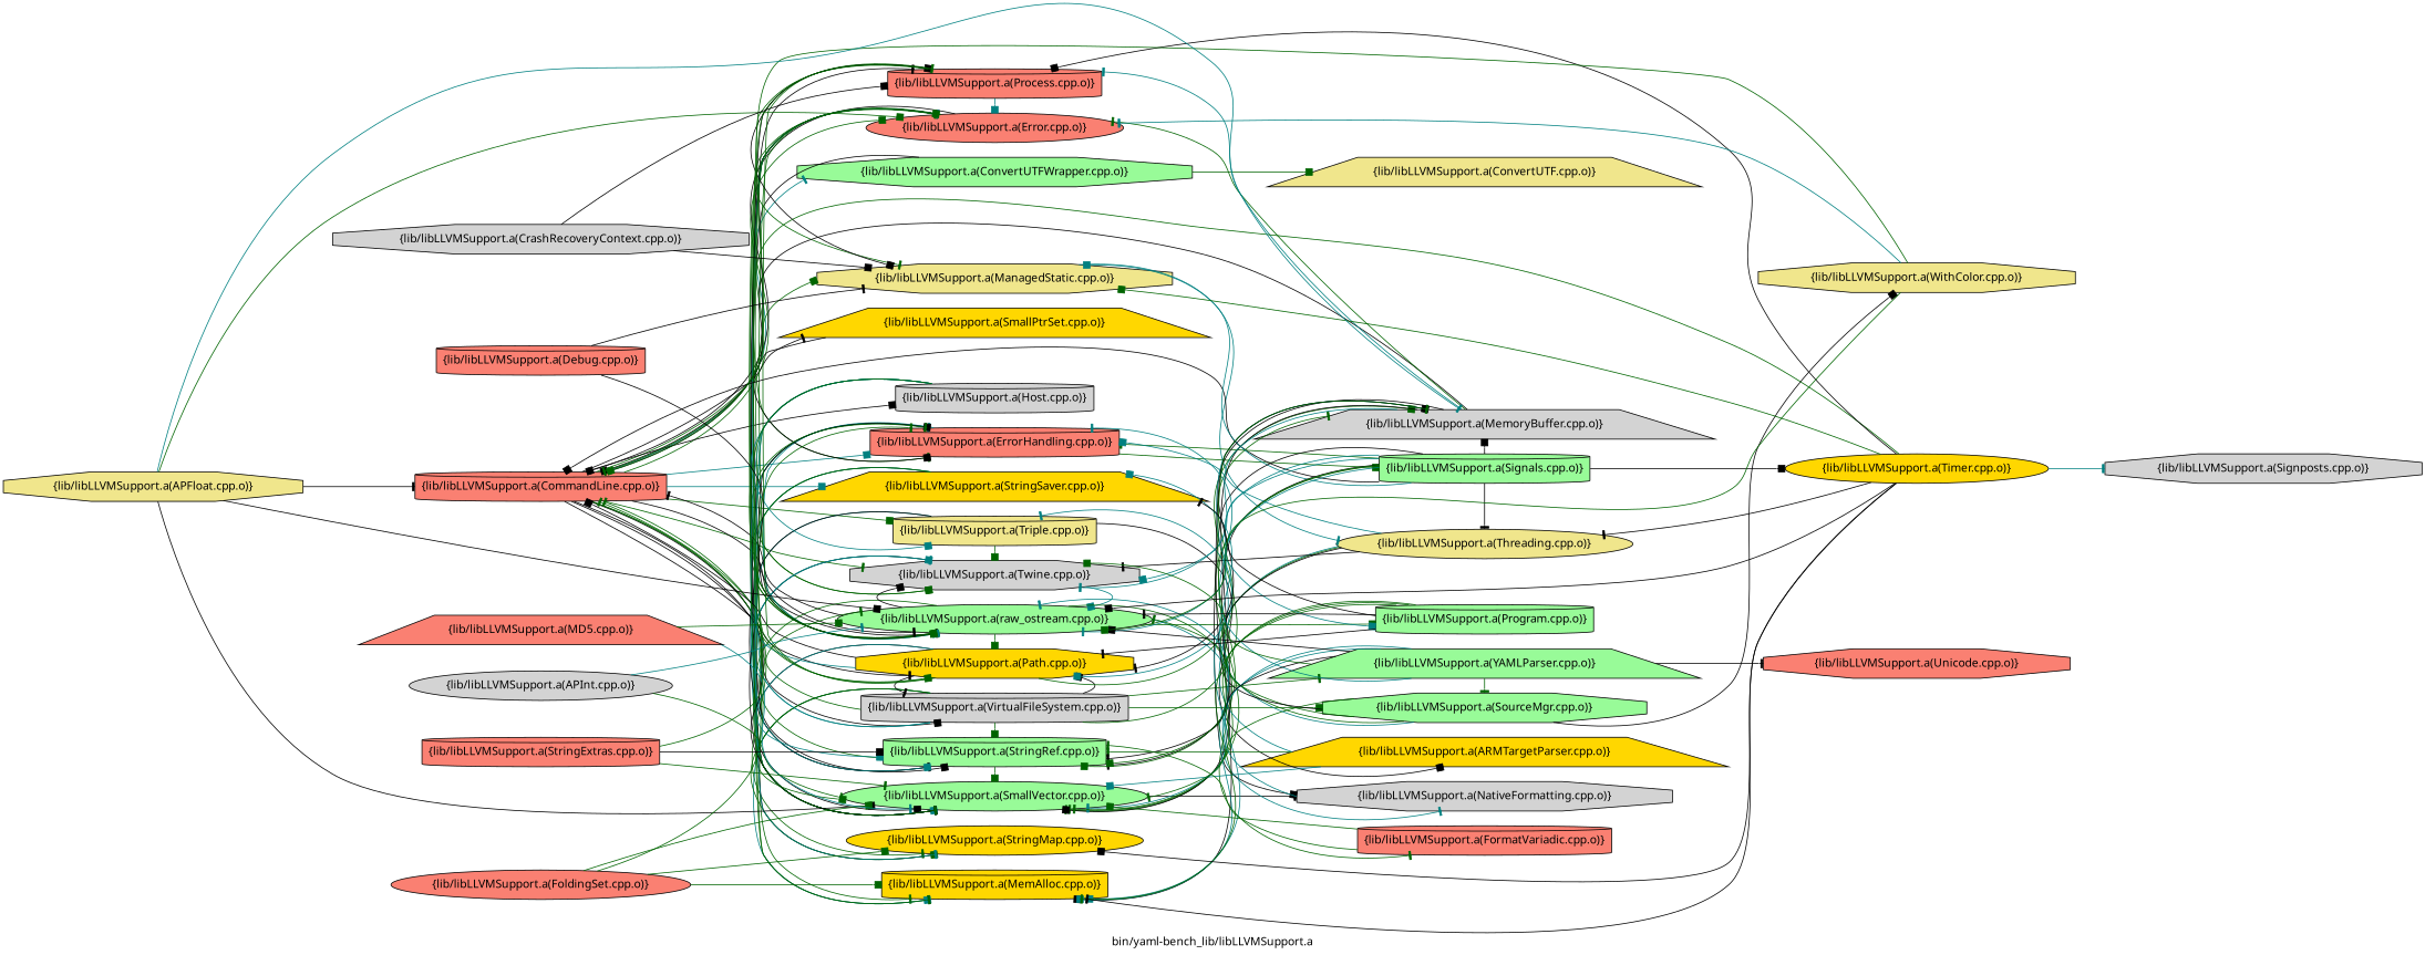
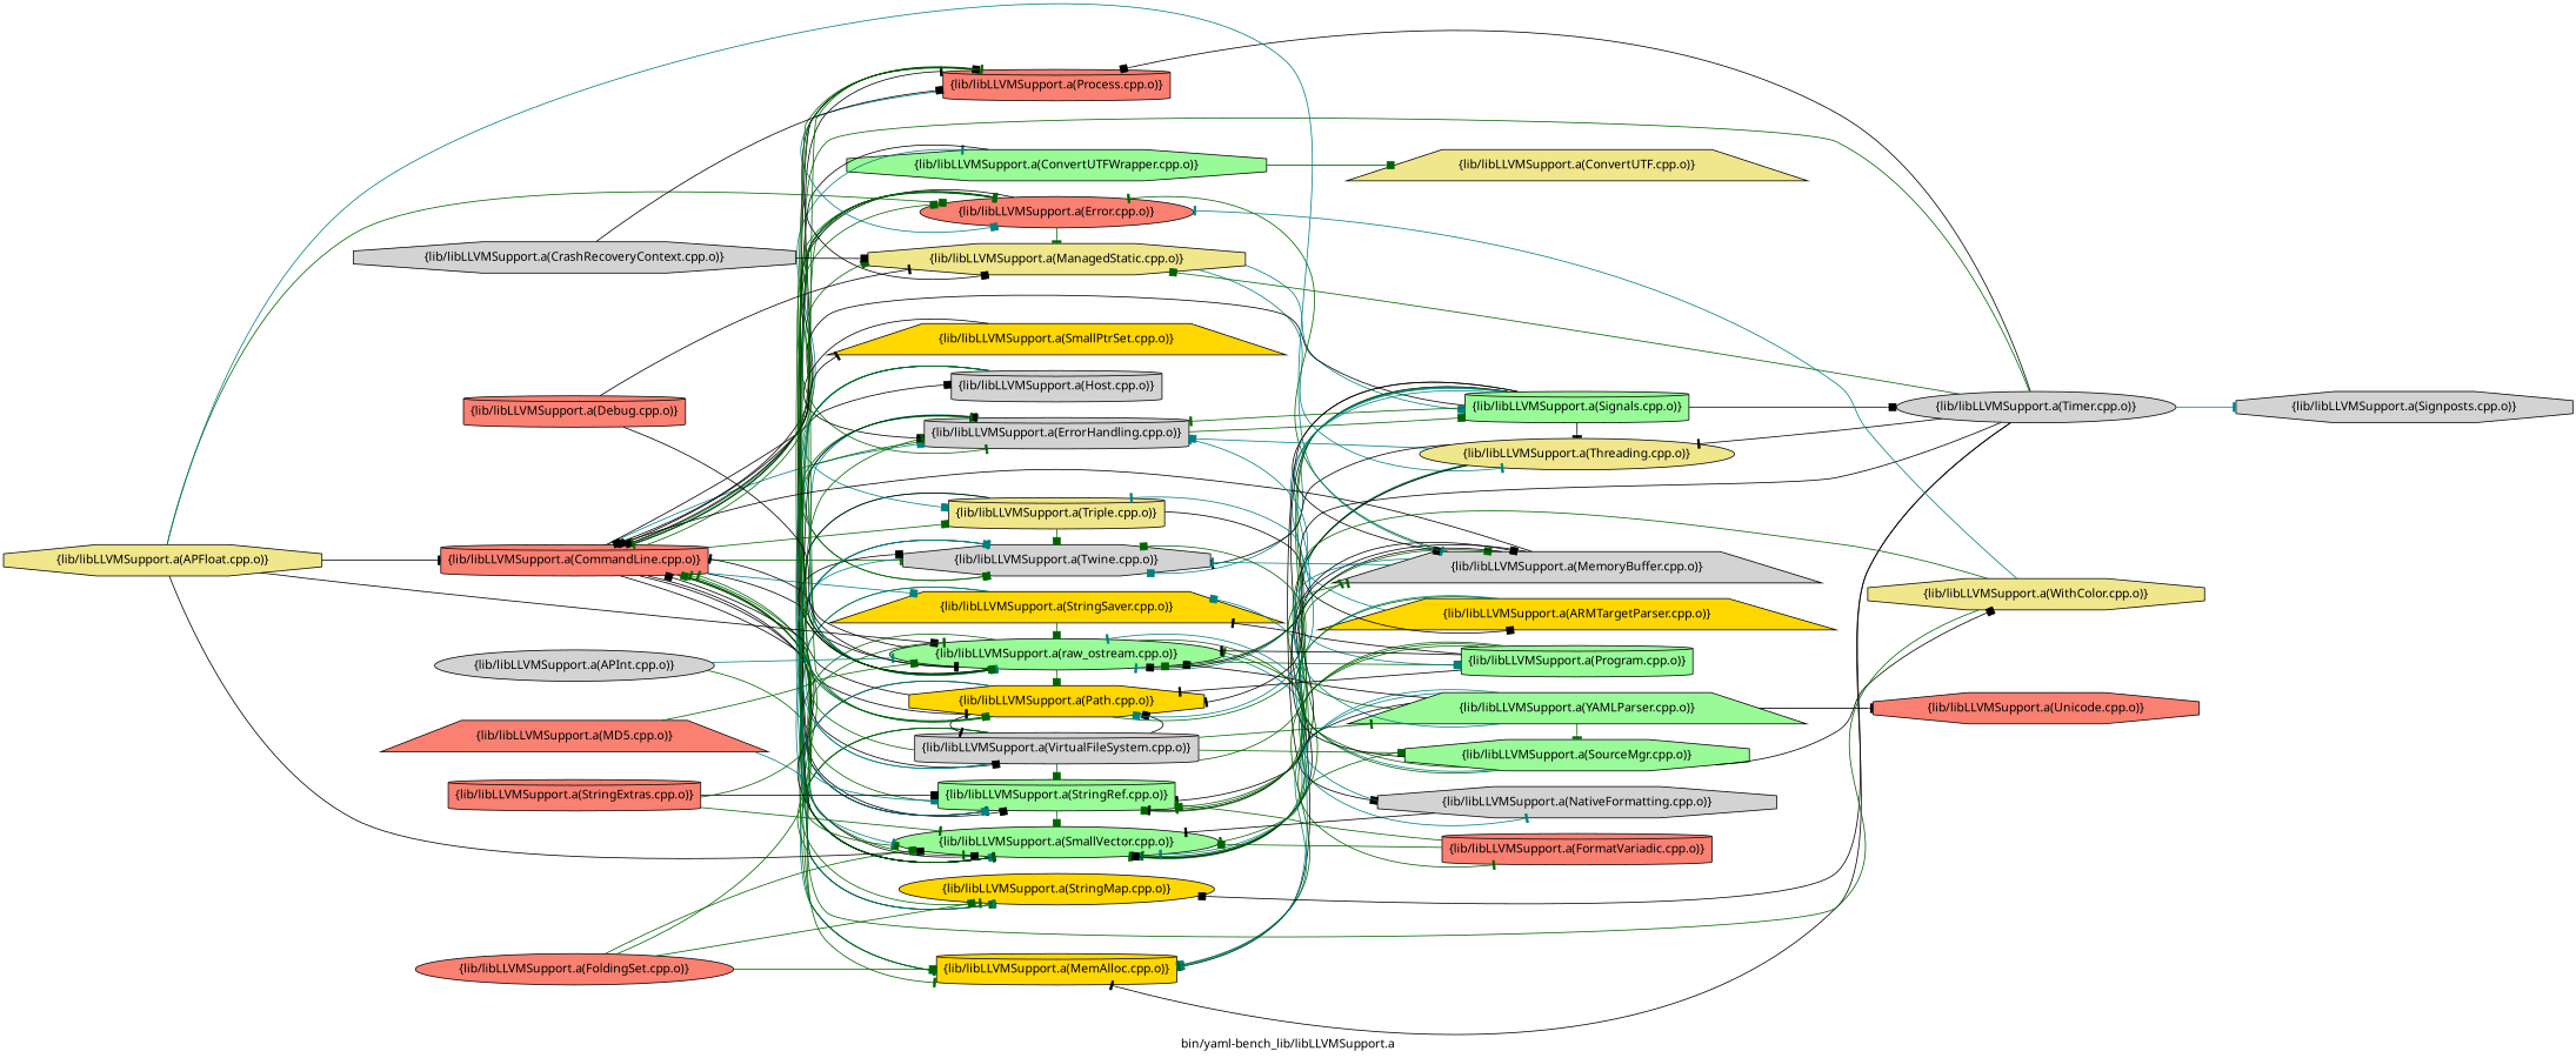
  digraph {
    fontname="Noto Sans"
    label="bin/yaml-bench_lib/libLLVMSupport.a"
    rankdir=LR
    node [fillcolor=salmon fontname="Noto Sans" group=1 shape=cylinder style=filled]
    edge [arrowhead=box color=darkgreen fontname="Noto Sans"]
    n1 [label="{lib/libLLVMSupport.a(CommandLine.cpp.o)}"]
    n2 [fillcolor=palegreen label="{lib/libLLVMSupport.a(ConvertUTFWrapper.cpp.o)}" shape=octagon]
    n3 [label="{lib/libLLVMSupport.a(Error.cpp.o)}" shape=ellipse]
-   n4 [label="{lib/libLLVMSupport.a(ErrorHandling.cpp.o)}"]
+   n4 [fillcolor=lightgrey label="{lib/libLLVMSupport.a(ErrorHandling.cpp.o)}"]
    n5 [fillcolor=khaki label="{lib/libLLVMSupport.a(ManagedStatic.cpp.o)}" shape=octagon]
    n6 [fillcolor=gold group=0 label="{lib/libLLVMSupport.a(MemAlloc.cpp.o)}"]
    n7 [fillcolor=gold label="{lib/libLLVMSupport.a(SmallPtrSet.cpp.o)}" shape=trapezium]
    n8 [fillcolor=palegreen label="{lib/libLLVMSupport.a(SmallVector.cpp.o)}" shape=ellipse]
    n9 [fillcolor=gold label="{lib/libLLVMSupport.a(StringMap.cpp.o)}" shape=ellipse]
    n10 [fillcolor=gold label="{lib/libLLVMSupport.a(StringSaver.cpp.o)}" shape=trapezium]
    n11 [fillcolor=palegreen label="{lib/libLLVMSupport.a(StringRef.cpp.o)}"]
    n12 [fillcolor=khaki label="{lib/libLLVMSupport.a(Triple.cpp.o)}"]
    n13 [fillcolor=lightgrey label="{lib/libLLVMSupport.a(Twine.cpp.o)}" shape=octagon]
    n14 [fillcolor=lightgrey label="{lib/libLLVMSupport.a(VirtualFileSystem.cpp.o)}"]
    n15 [fillcolor=palegreen label="{lib/libLLVMSupport.a(raw_ostream.cpp.o)}" shape=ellipse]
    n16 [fillcolor=lightgrey label="{lib/libLLVMSupport.a(Host.cpp.o)}"]
    n17 [fillcolor=gold label="{lib/libLLVMSupport.a(Path.cpp.o)}" shape=octagon]
    n18 [label="{lib/libLLVMSupport.a(Process.cpp.o)}"]
    n19 [fillcolor=khaki group=0 label="{lib/libLLVMSupport.a(ConvertUTF.cpp.o)}" shape=trapezium]
    n20 [fillcolor=palegreen label="{lib/libLLVMSupport.a(Signals.cpp.o)}"]
    n21 [fillcolor=khaki label="{lib/libLLVMSupport.a(Threading.cpp.o)}" shape=ellipse]
    n22 [fillcolor=gold label="{lib/libLLVMSupport.a(ARMTargetParser.cpp.o)}" shape=trapezium]
    n23 [fillcolor=lightgrey label="{lib/libLLVMSupport.a(MemoryBuffer.cpp.o)}" shape=trapezium]
    n24 [fillcolor=palegreen label="{lib/libLLVMSupport.a(SourceMgr.cpp.o)}" shape=octagon]
    n25 [fillcolor=palegreen label="{lib/libLLVMSupport.a(YAMLParser.cpp.o)}" shape=trapezium]
    n26 [fillcolor=lightgrey label="{lib/libLLVMSupport.a(NativeFormatting.cpp.o)}" shape=octagon]
    n27 [label="{lib/libLLVMSupport.a(FormatVariadic.cpp.o)}"]
    n28 [fillcolor=palegreen label="{lib/libLLVMSupport.a(Program.cpp.o)}"]
-   n29 [fillcolor=gold label="{lib/libLLVMSupport.a(Timer.cpp.o)}" shape=ellipse]
+   n29 [fillcolor=lightgrey label="{lib/libLLVMSupport.a(Timer.cpp.o)}" shape=ellipse]
    n30 [fillcolor=khaki label="{lib/libLLVMSupport.a(WithColor.cpp.o)}" shape=octagon]
    n31 [group=0 label="{lib/libLLVMSupport.a(Unicode.cpp.o)}" shape=octagon]
    n32 [fillcolor=lightgrey group=0 label="{lib/libLLVMSupport.a(Signposts.cpp.o)}" shape=octagon]
    n33 [group=0 label="{lib/libLLVMSupport.a(Debug.cpp.o)}"]
    n34 [fillcolor=khaki group=0 label="{lib/libLLVMSupport.a(APFloat.cpp.o)}" shape=octagon]
    n35 [fillcolor=lightgrey group=0 label="{lib/libLLVMSupport.a(APInt.cpp.o)}" shape=ellipse]
    n36 [group=0 label="{lib/libLLVMSupport.a(FoldingSet.cpp.o)}" shape=ellipse]
    n37 [group=0 label="{lib/libLLVMSupport.a(MD5.cpp.o)}" shape=trapezium]
    n38 [fillcolor=lightgrey group=0 label="{lib/libLLVMSupport.a(CrashRecoveryContext.cpp.o)}" shape=octagon]
    n39 [group=0 label="{lib/libLLVMSupport.a(StringExtras.cpp.o)}"]
    subgraph sub_1 {
      rank=same
      n1
    }
    subgraph sub_2 {
      rank=same
      n2
      n3
      n4
      n5
      n6
      n7
      n8
      n9
      n10
      n11
      n12
      n13
      n14
      n15
      n16
      n17
      n18
    }
    subgraph sub_3 {
      rank=same
      n19
      n20
      n21
      n22
      n23
      n24
      n25
      n26
      n27
      n28
    }
    subgraph sub_4 {
      rank=same
      n29
      n30
      n31
    }
    n1 -> n2 [arrowhead=tee color=teal]
    n1 -> n3
    n1 -> n4 [color=teal]
    n1 -> n5
    n1 -> n6 [arrowhead=tee]
    n1 -> n7 [arrowhead=tee color=black]
    n1 -> n8 [color=black]
    n1 -> n9 [arrowhead=tee]
    n1 -> n10 [color=teal]
    n1 -> n11 [color=black]
    n1 -> n12
    n1 -> n13 [arrowhead=tee]
    n1 -> n14 [color=black]
    n1 -> n15 [arrowhead=tee color=black]
    n1 -> n16 [color=black]
    n1 -> n17 [arrowhead=tee color=black]
    n1 -> n18 [arrowhead=tee color=black]
    n2 -> n8 [arrowhead=tee color=black]
    n2 -> n19
    n3 -> n1 [color=black]
    n3 -> n4 [arrowhead=tee]
    n3 -> n5 [arrowhead=tee]
    n3 -> n8 [arrowhead=tee color=black]
    n3 -> n13
    n3 -> n15
    n4 -> n13
    n4 -> n15 [color=teal]
    n4 -> n20
    n5 -> n21 [arrowhead=tee color=teal]
    n7 -> n4 [color=black]
    n8 -> n4 [arrowhead=tee color=teal]
    n9 -> n4 [color=black]
    n10 -> n6 [arrowhead=tee]
    n10 -> n8 [color=teal]
    n10 -> n15
    n11 -> n1 [arrowhead=tee]
    n11 -> n3 [arrowhead=tee color=black]
    n11 -> n8
    n12 -> n8 [arrowhead=tee color=teal]
    n12 -> n11 [arrowhead=tee color=black]
    n12 -> n13
    n12 -> n22 [color=black]
    n13 -> n8 [arrowhead=tee color=black]
    n13 -> n15 [color=teal]
    n14 -> n1 [arrowhead=tee]
    n14 -> n3 [arrowhead=tee color=teal]
    n14 -> n6 [color=teal]
    n14 -> n8
    n14 -> n9
    n14 -> n11
    n14 -> n13 [color=teal]
    n14 -> n17 [color=black]
    n14 -> n23
    n14 -> n24
    n14 -> n25 [arrowhead=tee]
    n15 -> n1 [arrowhead=tee color=black]
    n15 -> n3 [arrowhead=tee]
    n15 -> n4 [arrowhead=tee]
    n15 -> n8 [arrowhead=tee]
    n15 -> n13 [color=black]
    n15 -> n17
    n15 -> n18 [color=black]
    n15 -> n26 [arrowhead=tee color=teal]
    n15 -> n27 [arrowhead=tee]
    n15 -> n28
    n16 -> n6 [arrowhead=tee]
    n16 -> n9 [arrowhead=tee color=teal]
    n16 -> n11 [color=teal]
    n16 -> n12 [color=teal]
    n16 -> n15
    n17 -> n1 [color=black]
-   n17 -> n3
+   n17 -> n3 [arrowhead=tee]
    n17 -> n8 [arrowhead=tee color=black]
    n17 -> n11 [color=teal]
    n17 -> n13 [arrowhead=tee color=teal]
    n17 -> n14 [arrowhead=tee color=black]
    n17 -> n18 [arrowhead=tee]
    n17 -> n23 [arrowhead=tee]
    n18 -> n3 [color=teal]
    n18 -> n5 [color=black]
    n18 -> n8 [arrowhead=tee]
    n18 -> n17
    n20 -> n1 [color=black]
    n20 -> n4 [arrowhead=tee]
-   n20 -> n5 [color=teal]
+   n5 -> n20 [color=teal]
    n20 -> n6 [color=black]
    n20 -> n8 [arrowhead=tee]
    n20 -> n11
    n20 -> n13 [color=teal]
    n20 -> n15 [arrowhead=tee color=teal]
    n20 -> n17 [color=teal]
    n20 -> n21 [arrowhead=tee color=black]
    n20 -> n23 [color=black]
    n20 -> n26 [color=black]
    n20 -> n29 [color=black]
    n21 -> n4 [color=teal]
    n21 -> n6 [color=teal]
    n21 -> n8 [arrowhead=tee]
    n21 -> n11 [arrowhead=tee color=black]
    n21 -> n13 [arrowhead=tee color=black]
    n22 -> n8 [color=teal]
    n22 -> n11 [arrowhead=tee]
    n22 -> n12 [arrowhead=tee color=teal]
    n23 -> n1 [color=black]
    n23 -> n3 [arrowhead=tee]
    n23 -> n8 [color=black]
    n23 -> n13 [arrowhead=tee color=teal]
    n23 -> n17 [arrowhead=tee color=black]
-   n23 -> n18 [arrowhead=tee color=teal]
    n23 -> n28 [color=teal]
    n24 -> n8 [arrowhead=tee]
    n24 -> n10 [color=teal]
    n24 -> n13
    n24 -> n15 [arrowhead=tee]
    n24 -> n23 [color=black]
    n24 -> n30 [color=black]
    n25 -> n4 [arrowhead=tee color=teal]
    n25 -> n6 [color=teal]
    n25 -> n8 [arrowhead=tee color=teal]
    n25 -> n11 [arrowhead=tee color=black]
    n25 -> n15 [color=black]
    n25 -> n23 [arrowhead=tee]
    n25 -> n24 [arrowhead=tee]
    n25 -> n31 [arrowhead=tee color=black]
-   n8 -> n26 [arrowhead=tee color=black]
+   n26 -> n8 [arrowhead=tee color=black]
    n26 -> n15 [arrowhead=tee color=teal]
    n27 -> n8
    n27 -> n11 [arrowhead=tee]
    n28 -> n6 [arrowhead=tee]
    n28 -> n8 [arrowhead=tee]
    n28 -> n10 [arrowhead=tee color=black]
    n28 -> n11
    n28 -> n15 [arrowhead=tee color=black]
    n28 -> n17 [arrowhead=tee color=black]
    n29 -> n1 [arrowhead=tee]
    n29 -> n5
    n29 -> n6 [arrowhead=tee color=black]
    n29 -> n9 [color=black]
    n29 -> n15 [color=black]
    n29 -> n18 [color=black]
    n29 -> n21 [arrowhead=tee color=black]
    n29 -> n32 [arrowhead=tee color=teal]
    n30 -> n1
    n30 -> n3 [arrowhead=tee color=teal]
    n30 -> n15
    n33 -> n5 [arrowhead=tee color=black]
    n33 -> n15 [arrowhead=tee color=black]
    n34 -> n1 [arrowhead=tee color=black]
    n34 -> n3
    n34 -> n8 [color=black]
    n34 -> n15 [color=black]
    n34 -> n23 [arrowhead=tee color=teal]
    n35 -> n8 [arrowhead=tee]
    n35 -> n15 [arrowhead=tee color=teal]
    n36 -> n4 [arrowhead=tee]
    n36 -> n6
    n36 -> n8
    n36 -> n9
    n37 -> n8 [arrowhead=tee color=teal]
    n37 -> n15
    n38 -> n5 [color=black]
    n38 -> n18 [color=black]
    n39 -> n8 [arrowhead=tee]
    n39 -> n11 [color=black]
    n39 -> n15 [arrowhead=tee]
  }
